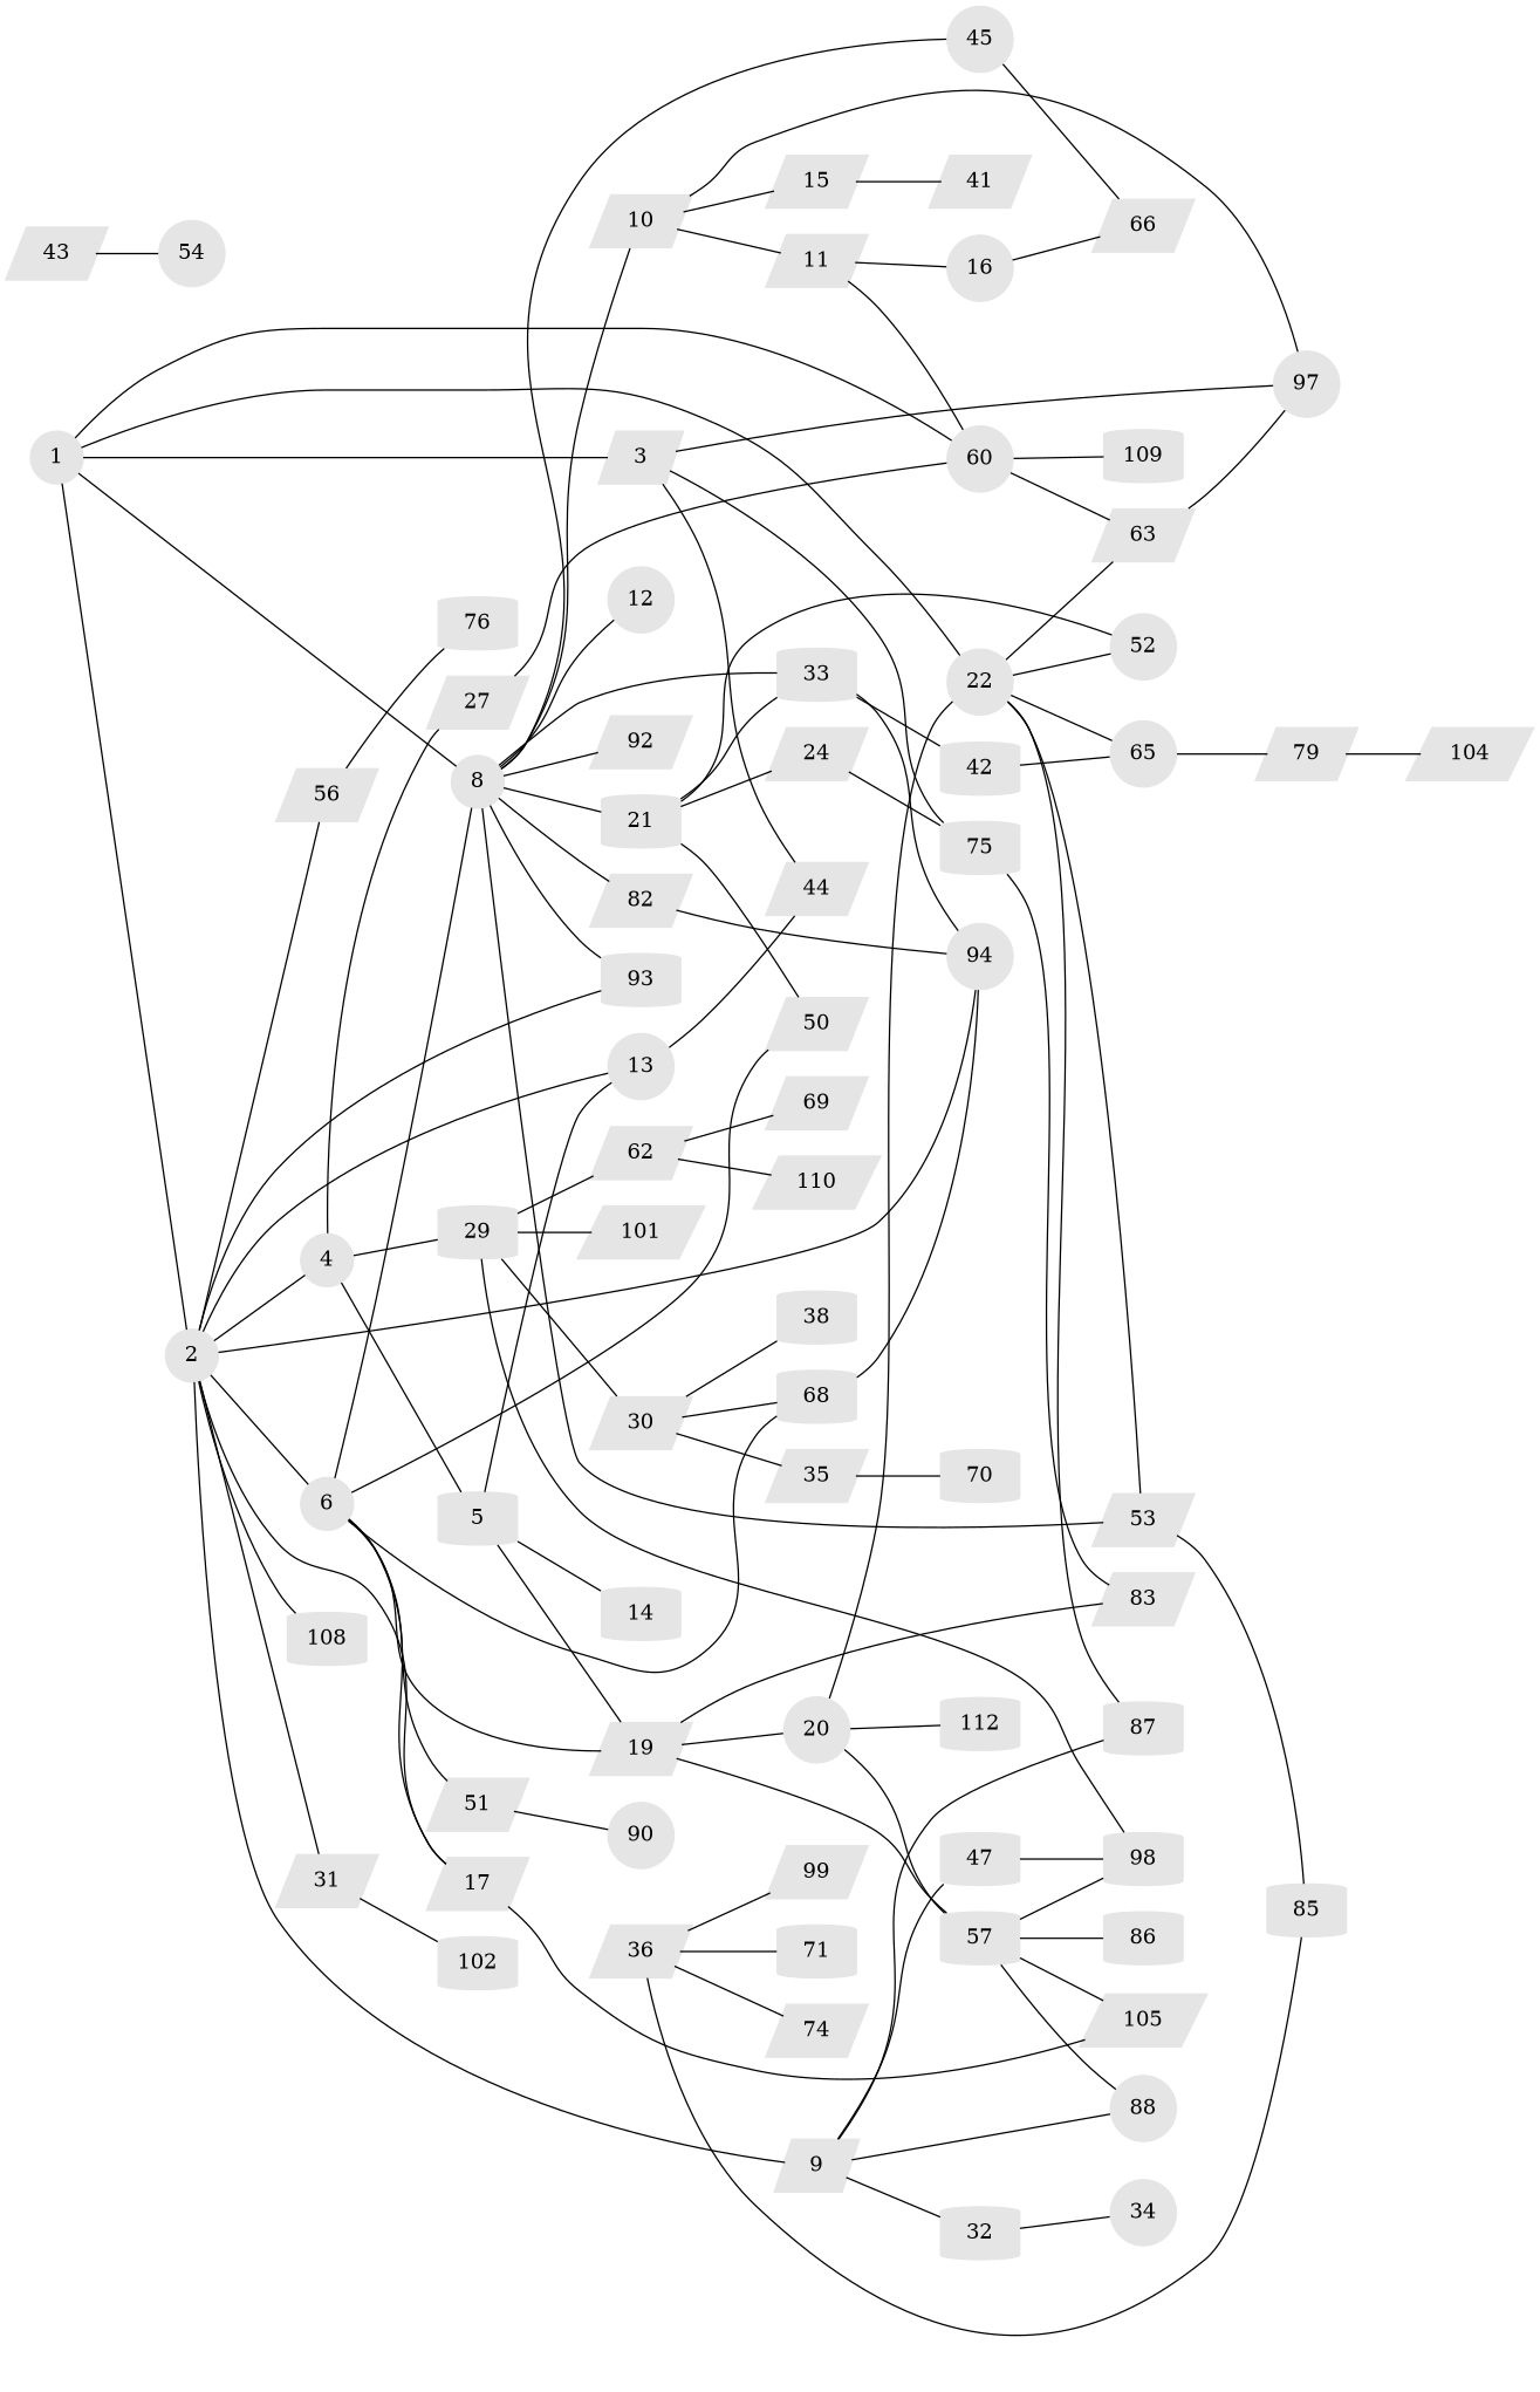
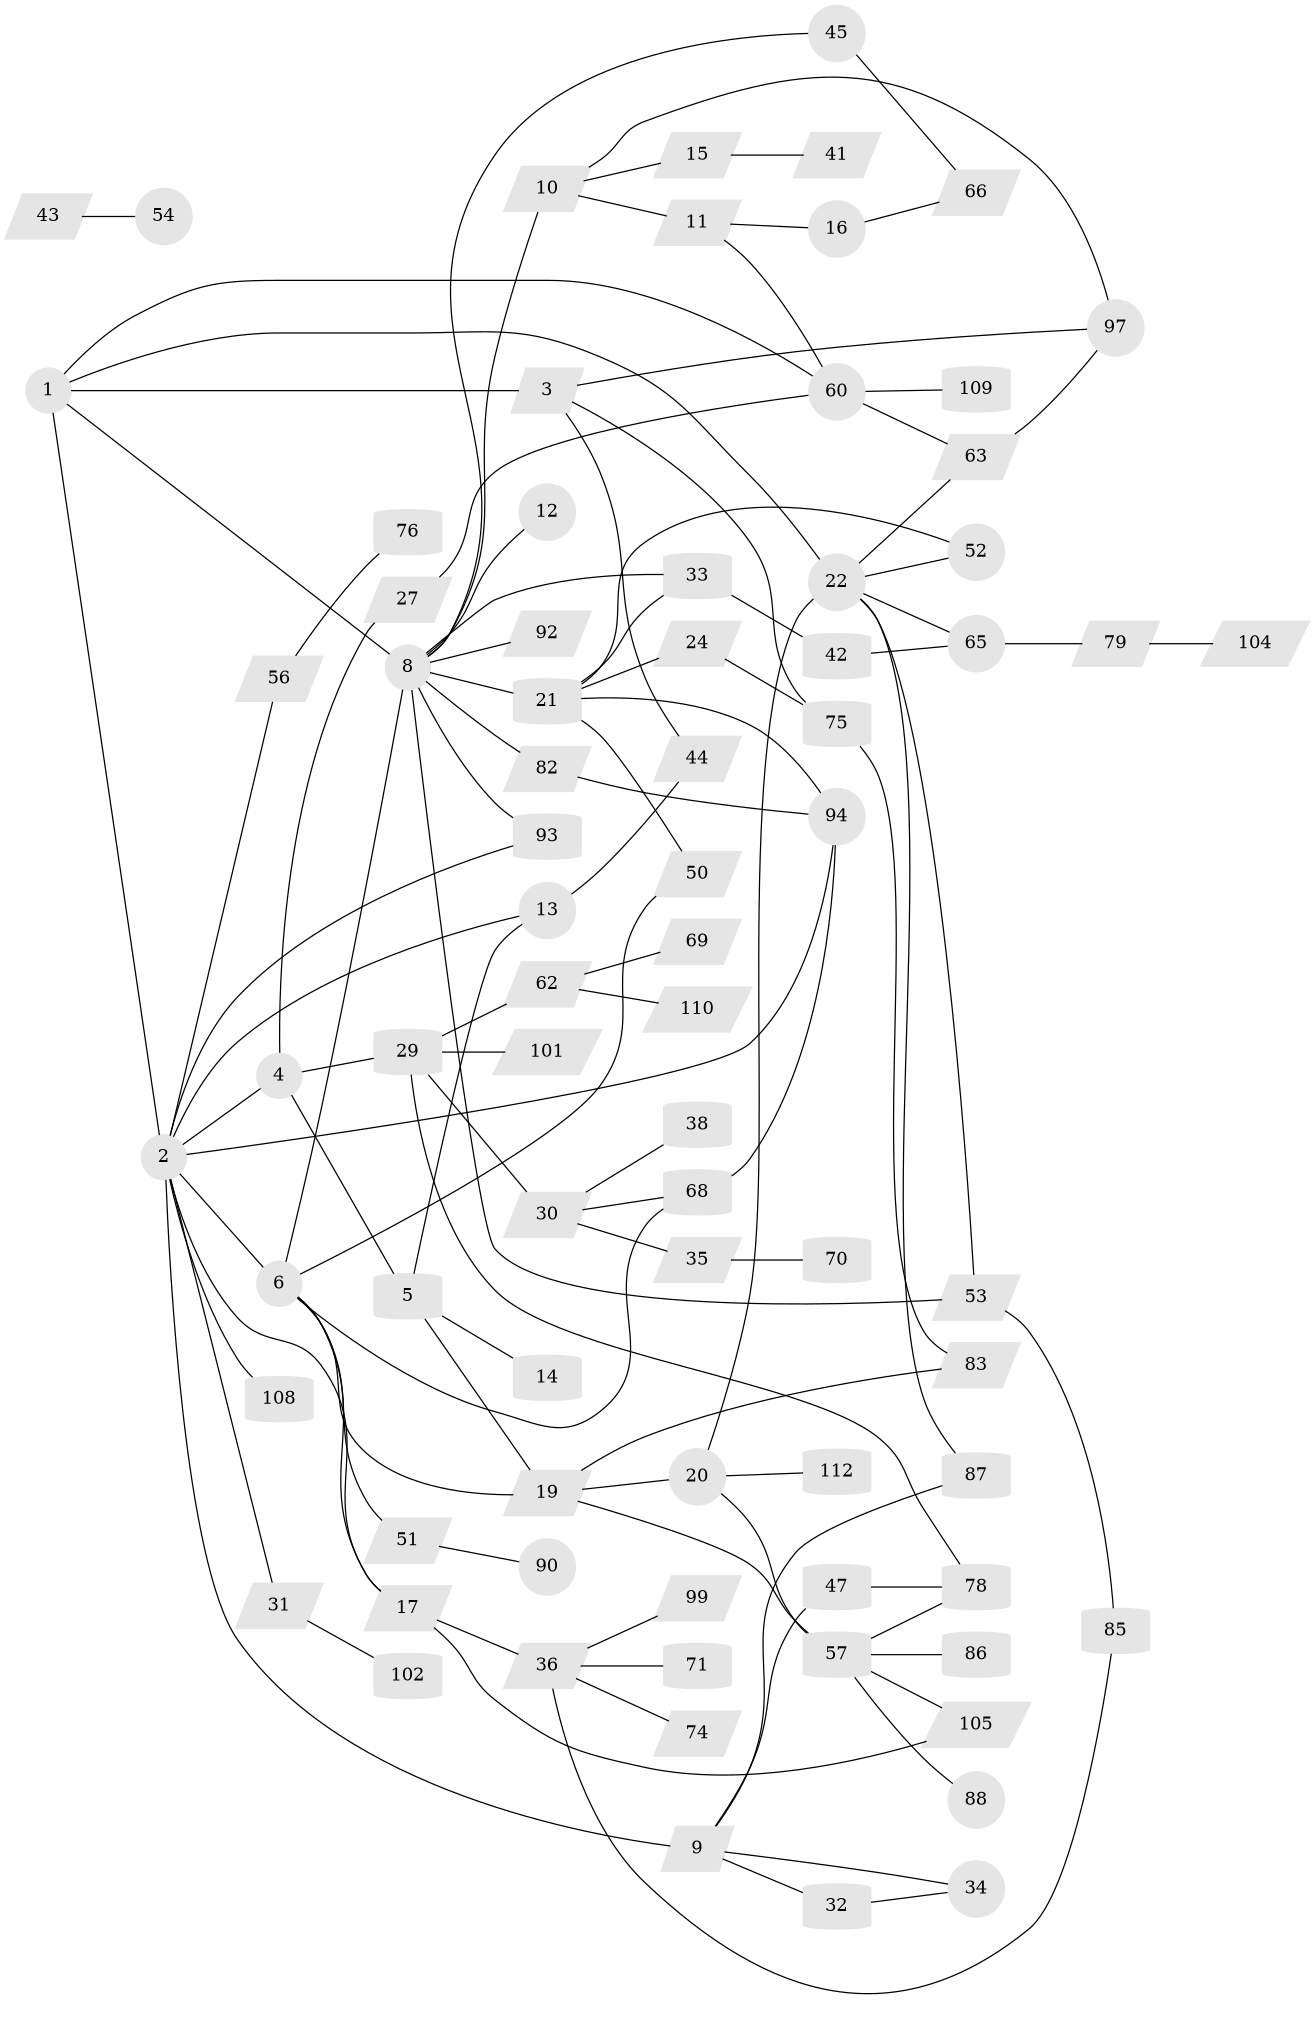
  graph {
    rankdir=LR
    node [color=gray90 shape=parallelogram style=filled]
    1 [shape=circle super="+91"]
    2 [shape=circle super="+28"]
    3 [super="+18"]
    8 [shape=circle super="+81"]
    n5 [label=22 shape=circle super="+37"]
    60 [shape=circle super="+80"]
    4 [shape=circle super="+26"]
    6 [shape=circle super="+61"]
    9 [super="+72"]
    13 [shape=circle super="+39"]
    17 [super="+22"]
    31 [super="+48"]
    56 [super="+73"]
    93 [shape=cylinder]
    94 [shape=circle]
    108 [shape=cylinder]
    44
    75 [shape=cylinder super="+106"]
    97 [shape=circle]
    10 [super="+59"]
    12 [shape=circle super="+23"]
    21 [shape=cylinder super="+77"]
    33 [shape=cylinder super="+40"]
    45 [shape=circle]
    53
    82 [super="+95"]
    92
    87 [shape=cylinder]
    52 [shape=circle super="+100"]
    63 [super="+64"]
    65 [shape=circle]
    109 [shape=cylinder]
    5 [shape=cylinder super="+7"]
    27
    29 [shape=cylinder super="+46"]
    19 [super="+55"]
    50
    51
    68 [shape=cylinder]
    32 [shape=cylinder]
    47 [shape=cylinder]
    88 [shape=circle super="+113"]
    36 [super="+103"]
    105
    102 [shape=cylinder]
    76 [shape=cylinder]
    83 [super="+89"]
    14 [shape=cylinder]
    30
    62 [super="+67"]
-   78 [shape=cylinder super="+98" label=98]
+   78 [shape=cylinder super="+98"]
    101
    57 [shape=cylinder super="+58"]
    20 [shape=circle super="+111"]
    90 [shape=circle]
    11
    15
    24
    42 [shape=cylinder]
    66
    85 [shape=cylinder]
    34 [shape=circle]
    16 [shape=circle]
    41
    43 [super="+49"]
    54 [shape=circle]
    86 [shape=cylinder super="+107"]
    71 [shape=cylinder]
    74 [super="+84"]
    99
    112 [shape=cylinder]
    79
    35
    38 [shape=cylinder]
    69
    110
    70 [shape=cylinder]
    104
    1 -- 2
    1 -- 3
    1 -- 8
    1 -- n5
    1 -- 60
    2 -- 4
    2 -- 6
    2 -- 9
    2 -- 13
    2 -- 17
    2 -- 31
    2 -- 56
    2 -- 93
    2 -- 94
    2 -- 108
    3 -- 44
    3 -- 75
    3 -- 97
    8 -- 93
    8 -- 10
    8 -- 12
    8 -- 21
    8 -- 33
    8 -- 45
    8 -- 53
    8 -- 82
    8 -- 92
    n5 -- 53
    n5 -- 87
    n5 -- 52
    n5 -- 63
    n5 -- 65
    60 -- 63
    60 -- 109
    4 -- 5
    4 -- 27
    4 -- 29
    6 -- 8
    6 -- 17
    6 -- 19
    6 -- 50
    6 -- 51
    6 -- 68
    9 -- 87
    9 -- 32
    9 -- 47
-   9 -- 88
+   9 -- 34
    13 -- 44
+   17 -- 36
    17 -- 105
    31 -- 102
    56 -- 76
    75 -- 83
    10 -- 97
    10 -- 11
    10 -- 15
    21 -- 33
    21 -- 52
    21 -- 50
    21 -- 24
-   33 -- 94
+   21 -- 94
    33 -- 42
    45 -- 66
    53 -- 85
    82 -- 94
    63 -- 97
    65 -- 79
    5 -- 13
    5 -- 19
    5 -- 14
    27 -- 60
    29 -- 30
    29 -- 62
    29 -- 78
    29 -- 101
    19 -- 83
    19 -- 57 [weight=2]
    19 -- 20
    51 -- 90
    68 -- 94
    32 -- 34
    47 -- 78
    36 -- 85
    36 -- 71
    36 -- 74
    36 -- 99
    30 -- 68
    30 -- 35
    30 -- 38
    62 -- 69
    62 -- 110
    57 -- 88
    57 -- 105
    57 -- 78
    57 -- 86
    20 -- n5
    20 -- 57
    20 -- 112
    11 -- 60
    11 -- 16
    15 -- 41
    24 -- 75
    42 -- 65
    16 -- 66
    43 -- 54
    79 -- 104
    35 -- 70
  }
